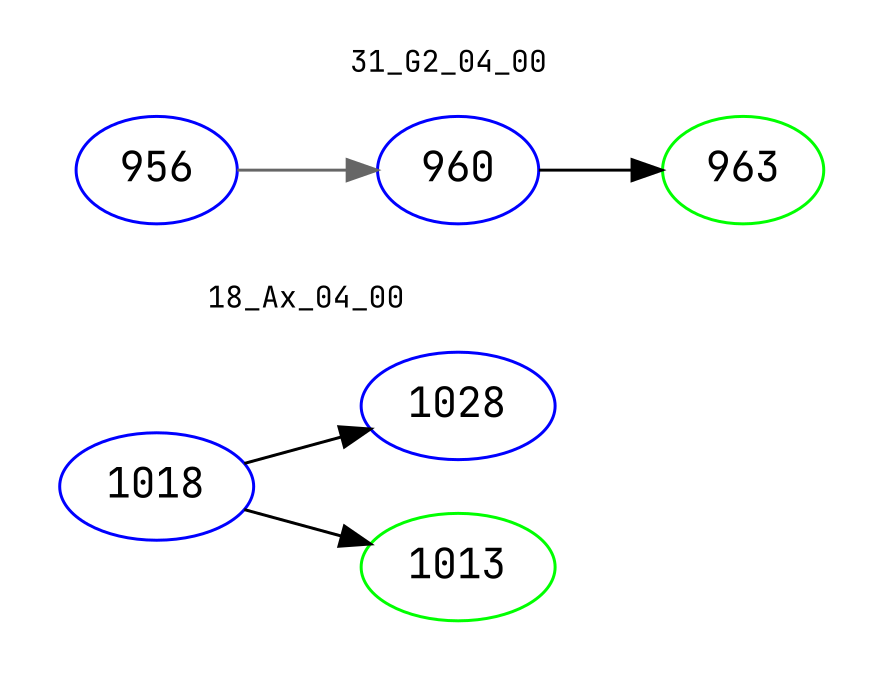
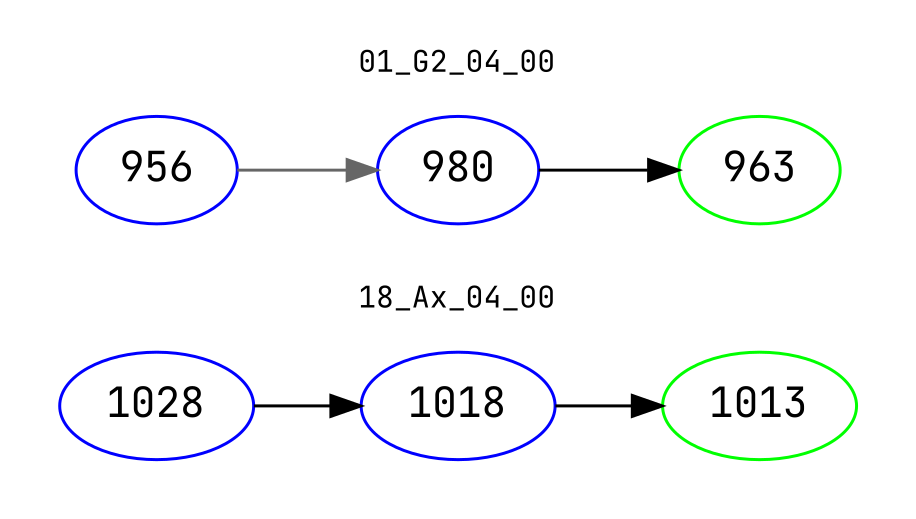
  digraph {
    fontname="JetBrains Mono"
    rankdir=LR
    node [color=blue fontname="JetBrains Mono"]
    edge [color=black fontname="JetBrains Mono"]
    n1 [label=1018]
    n2 [color=green label=1013]
    n3 [label=1028]
    n4 [label=956]
-   n5 [label=960]
+   n5 [label=980]
    n6 [color=green label=963]
    subgraph cluster_1 {
      color=white
      fontsize=10
      label="18_Ax_04_00"
      n1
      n2
      n3
    }
    subgraph cluster_2 {
      color=white
      fontsize=10
-     label="31_G2_04_00"
+     label="01_G2_04_00"
      n4
      n5
      n6
    }
    n1 -> n2
-   n1 -> n3
+   n3 -> n1
    n4 -> n5 [color=gray40]
    n5 -> n6
  }
